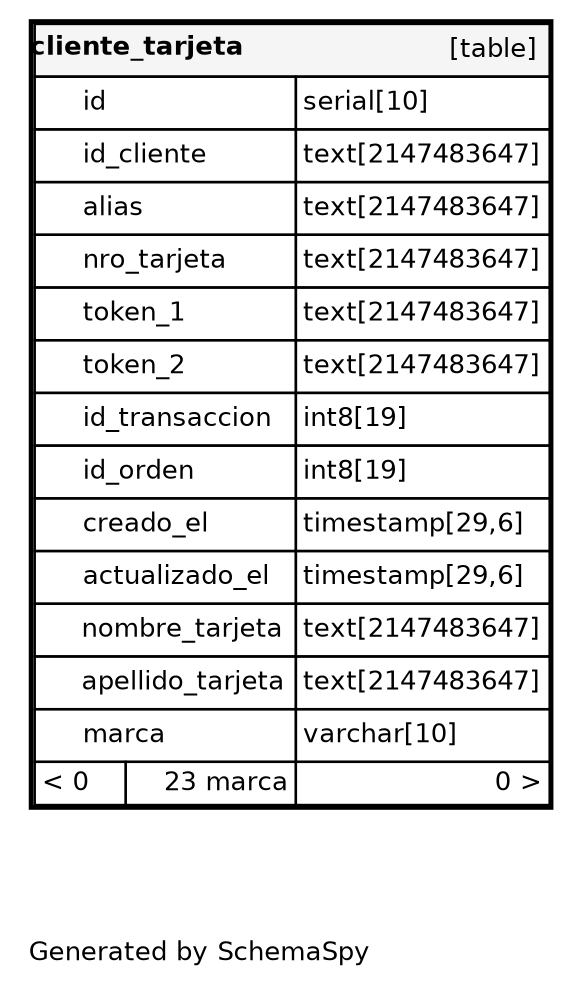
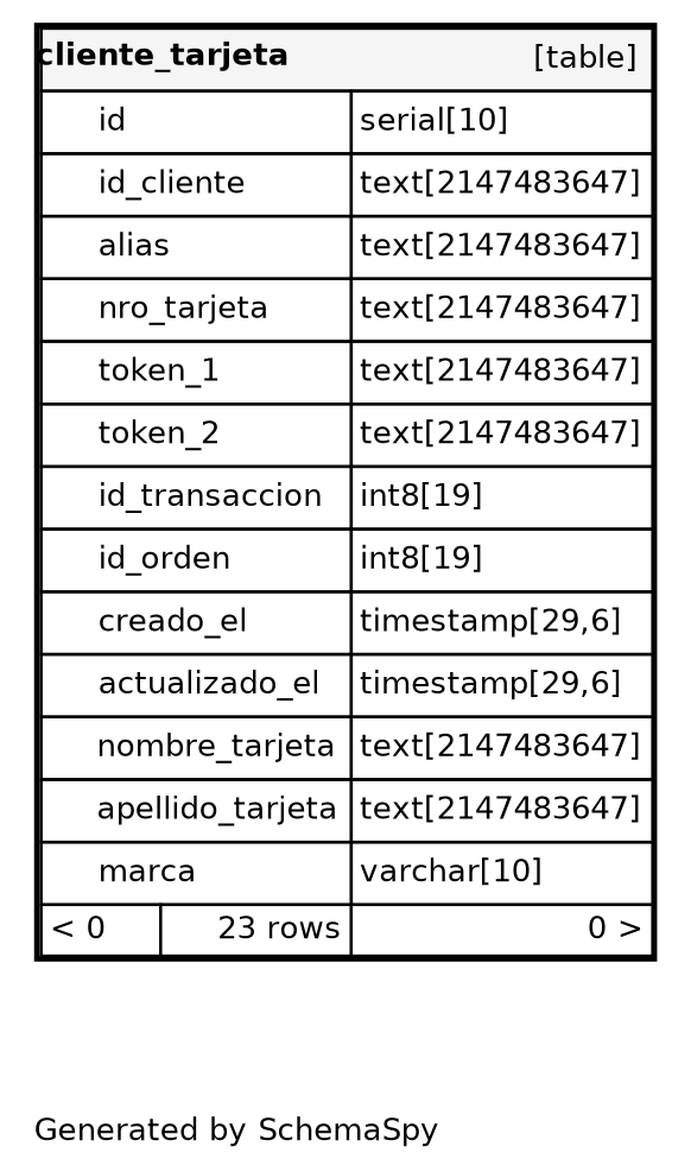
  digraph {
    bgcolor="#ffffff"
    fontname=Helvetica
    fontsize=11
    label="\nGenerated by SchemaSpy"
    labeljust=l
    nodesep=0.18
    rankdir=RL
    ranksep=0.46
    ration=compress
-   n1 [fontname=Helvetica fontsize=11 label=<     <TABLE BORDER="2" CELLBORDER="1" CELLSPACING="0" BGCOLOR="#ffffff">       <TR><TD COLSPAN="4"  BGCOLOR="#f5f5f5"><TABLE BORDER="0" CELLSPACING="0"><TR><TD ALIGN="LEFT" FIXEDSIZE="TRUE" WIDTH="80" HEIGHT="16"><B>cliente_tarjeta</B></TD><TD ALIGN="RIGHT">[table]</TD></TR></TABLE></TD></TR>       <TR><TD PORT="id" COLSPAN="2" ALIGN="LEFT"><TABLE BORDER="0" CELLSPACING="0" ALIGN="LEFT"><TR ALIGN="LEFT"><TD ALIGN="LEFT" FIXEDSIZE="TRUE" WIDTH="15" HEIGHT="16"></TD><TD ALIGN="LEFT" FIXEDSIZE="TRUE" WIDTH="88" HEIGHT="16">id</TD></TR></TABLE></TD><TD PORT="id.type" ALIGN="LEFT">serial[10]</TD></TR>       <TR><TD PORT="id_cliente" COLSPAN="2" ALIGN="LEFT"><TABLE BORDER="0" CELLSPACING="0" ALIGN="LEFT"><TR ALIGN="LEFT"><TD ALIGN="LEFT" FIXEDSIZE="TRUE" WIDTH="15" HEIGHT="16"></TD><TD ALIGN="LEFT" FIXEDSIZE="TRUE" WIDTH="88" HEIGHT="16">id_cliente</TD></TR></TABLE></TD><TD PORT="id_cliente.type" ALIGN="LEFT">text[2147483647]</TD></TR>       <TR><TD PORT="alias" COLSPAN="2" ALIGN="LEFT"><TABLE BORDER="0" CELLSPACING="0" ALIGN="LEFT"><TR ALIGN="LEFT"><TD ALIGN="LEFT" FIXEDSIZE="TRUE" WIDTH="15" HEIGHT="16"></TD><TD ALIGN="LEFT" FIXEDSIZE="TRUE" WIDTH="88" HEIGHT="16">alias</TD></TR></TABLE></TD><TD PORT="alias.type" ALIGN="LEFT">text[2147483647]</TD></TR>       <TR><TD PORT="nro_tarjeta" COLSPAN="2" ALIGN="LEFT"><TABLE BORDER="0" CELLSPACING="0" ALIGN="LEFT"><TR ALIGN="LEFT"><TD ALIGN="LEFT" FIXEDSIZE="TRUE" WIDTH="15" HEIGHT="16"></TD><TD ALIGN="LEFT" FIXEDSIZE="TRUE" WIDTH="88" HEIGHT="16">nro_tarjeta</TD></TR></TABLE></TD><TD PORT="nro_tarjeta.type" ALIGN="LEFT">text[2147483647]</TD></TR>       <TR><TD PORT="token_1" COLSPAN="2" ALIGN="LEFT"><TABLE BORDER="0" CELLSPACING="0" ALIGN="LEFT"><TR ALIGN="LEFT"><TD ALIGN="LEFT" FIXEDSIZE="TRUE" WIDTH="15" HEIGHT="16"></TD><TD ALIGN="LEFT" FIXEDSIZE="TRUE" WIDTH="88" HEIGHT="16">token_1</TD></TR></TABLE></TD><TD PORT="token_1.type" ALIGN="LEFT">text[2147483647]</TD></TR>       <TR><TD PORT="token_2" COLSPAN="2" ALIGN="LEFT"><TABLE BORDER="0" CELLSPACING="0" ALIGN="LEFT"><TR ALIGN="LEFT"><TD ALIGN="LEFT" FIXEDSIZE="TRUE" WIDTH="15" HEIGHT="16"></TD><TD ALIGN="LEFT" FIXEDSIZE="TRUE" WIDTH="88" HEIGHT="16">token_2</TD></TR></TABLE></TD><TD PORT="token_2.type" ALIGN="LEFT">text[2147483647]</TD></TR>       <TR><TD PORT="id_transaccion" COLSPAN="2" ALIGN="LEFT"><TABLE BORDER="0" CELLSPACING="0" ALIGN="LEFT"><TR ALIGN="LEFT"><TD ALIGN="LEFT" FIXEDSIZE="TRUE" WIDTH="15" HEIGHT="16"></TD><TD ALIGN="LEFT" FIXEDSIZE="TRUE" WIDTH="88" HEIGHT="16">id_transaccion</TD></TR></TABLE></TD><TD PORT="id_transaccion.type" ALIGN="LEFT">int8[19]</TD></TR>       <TR><TD PORT="id_orden" COLSPAN="2" ALIGN="LEFT"><TABLE BORDER="0" CELLSPACING="0" ALIGN="LEFT"><TR ALIGN="LEFT"><TD ALIGN="LEFT" FIXEDSIZE="TRUE" WIDTH="15" HEIGHT="16"></TD><TD ALIGN="LEFT" FIXEDSIZE="TRUE" WIDTH="88" HEIGHT="16">id_orden</TD></TR></TABLE></TD><TD PORT="id_orden.type" ALIGN="LEFT">int8[19]</TD></TR>       <TR><TD PORT="creado_el" COLSPAN="2" ALIGN="LEFT"><TABLE BORDER="0" CELLSPACING="0" ALIGN="LEFT"><TR ALIGN="LEFT"><TD ALIGN="LEFT" FIXEDSIZE="TRUE" WIDTH="15" HEIGHT="16"></TD><TD ALIGN="LEFT" FIXEDSIZE="TRUE" WIDTH="88" HEIGHT="16">creado_el</TD></TR></TABLE></TD><TD PORT="creado_el.type" ALIGN="LEFT">timestamp[29,6]</TD></TR>       <TR><TD PORT="actualizado_el" COLSPAN="2" ALIGN="LEFT"><TABLE BORDER="0" CELLSPACING="0" ALIGN="LEFT"><TR ALIGN="LEFT"><TD ALIGN="LEFT" FIXEDSIZE="TRUE" WIDTH="15" HEIGHT="16"></TD><TD ALIGN="LEFT" FIXEDSIZE="TRUE" WIDTH="88" HEIGHT="16">actualizado_el</TD></TR></TABLE></TD><TD PORT="actualizado_el.type" ALIGN="LEFT">timestamp[29,6]</TD></TR>       <TR><TD PORT="nombre_tarjeta" COLSPAN="2" ALIGN="LEFT"><TABLE BORDER="0" CELLSPACING="0" ALIGN="LEFT"><TR ALIGN="LEFT"><TD ALIGN="LEFT" FIXEDSIZE="TRUE" WIDTH="15" HEIGHT="16"></TD><TD ALIGN="LEFT" FIXEDSIZE="TRUE" WIDTH="88" HEIGHT="16">nombre_tarjeta</TD></TR></TABLE></TD><TD PORT="nombre_tarjeta.type" ALIGN="LEFT">text[2147483647]</TD></TR>       <TR><TD PORT="apellido_tarjeta" COLSPAN="2" ALIGN="LEFT"><TABLE BORDER="0" CELLSPACING="0" ALIGN="LEFT"><TR ALIGN="LEFT"><TD ALIGN="LEFT" FIXEDSIZE="TRUE" WIDTH="15" HEIGHT="16"></TD><TD ALIGN="LEFT" FIXEDSIZE="TRUE" WIDTH="88" HEIGHT="16">apellido_tarjeta</TD></TR></TABLE></TD><TD PORT="apellido_tarjeta.type" ALIGN="LEFT">text[2147483647]</TD></TR>       <TR><TD PORT="marca" COLSPAN="2" ALIGN="LEFT"><TABLE BORDER="0" CELLSPACING="0" ALIGN="LEFT"><TR ALIGN="LEFT"><TD ALIGN="LEFT" FIXEDSIZE="TRUE" WIDTH="15" HEIGHT="16"></TD><TD ALIGN="LEFT" FIXEDSIZE="TRUE" WIDTH="88" HEIGHT="16">marca</TD></TR></TABLE></TD><TD PORT="marca.type" ALIGN="LEFT">varchar[10]</TD></TR>       <TR><TD ALIGN="LEFT" BGCOLOR="#ffffff">&lt; 0</TD><TD ALIGN="RIGHT" BGCOLOR="#ffffff">23 marca</TD><TD ALIGN="RIGHT" BGCOLOR="#ffffff">0 &gt;</TD></TR>     </TABLE>> shape=plaintext]
+   n1 [fontname=Helvetica fontsize=11 label=<     <TABLE BORDER="2" CELLBORDER="1" CELLSPACING="0" BGCOLOR="#ffffff">       <TR><TD COLSPAN="4"  BGCOLOR="#f5f5f5"><TABLE BORDER="0" CELLSPACING="0"><TR><TD ALIGN="LEFT" FIXEDSIZE="TRUE" WIDTH="80" HEIGHT="16"><B>cliente_tarjeta</B></TD><TD ALIGN="RIGHT">[table]</TD></TR></TABLE></TD></TR>       <TR><TD PORT="id" COLSPAN="2" ALIGN="LEFT"><TABLE BORDER="0" CELLSPACING="0" ALIGN="LEFT"><TR ALIGN="LEFT"><TD ALIGN="LEFT" FIXEDSIZE="TRUE" WIDTH="15" HEIGHT="16"></TD><TD ALIGN="LEFT" FIXEDSIZE="TRUE" WIDTH="88" HEIGHT="16">id</TD></TR></TABLE></TD><TD PORT="id.type" ALIGN="LEFT">serial[10]</TD></TR>       <TR><TD PORT="id_cliente" COLSPAN="2" ALIGN="LEFT"><TABLE BORDER="0" CELLSPACING="0" ALIGN="LEFT"><TR ALIGN="LEFT"><TD ALIGN="LEFT" FIXEDSIZE="TRUE" WIDTH="15" HEIGHT="16"></TD><TD ALIGN="LEFT" FIXEDSIZE="TRUE" WIDTH="88" HEIGHT="16">id_cliente</TD></TR></TABLE></TD><TD PORT="id_cliente.type" ALIGN="LEFT">text[2147483647]</TD></TR>       <TR><TD PORT="alias" COLSPAN="2" ALIGN="LEFT"><TABLE BORDER="0" CELLSPACING="0" ALIGN="LEFT"><TR ALIGN="LEFT"><TD ALIGN="LEFT" FIXEDSIZE="TRUE" WIDTH="15" HEIGHT="16"></TD><TD ALIGN="LEFT" FIXEDSIZE="TRUE" WIDTH="88" HEIGHT="16">alias</TD></TR></TABLE></TD><TD PORT="alias.type" ALIGN="LEFT">text[2147483647]</TD></TR>       <TR><TD PORT="nro_tarjeta" COLSPAN="2" ALIGN="LEFT"><TABLE BORDER="0" CELLSPACING="0" ALIGN="LEFT"><TR ALIGN="LEFT"><TD ALIGN="LEFT" FIXEDSIZE="TRUE" WIDTH="15" HEIGHT="16"></TD><TD ALIGN="LEFT" FIXEDSIZE="TRUE" WIDTH="88" HEIGHT="16">nro_tarjeta</TD></TR></TABLE></TD><TD PORT="nro_tarjeta.type" ALIGN="LEFT">text[2147483647]</TD></TR>       <TR><TD PORT="token_1" COLSPAN="2" ALIGN="LEFT"><TABLE BORDER="0" CELLSPACING="0" ALIGN="LEFT"><TR ALIGN="LEFT"><TD ALIGN="LEFT" FIXEDSIZE="TRUE" WIDTH="15" HEIGHT="16"></TD><TD ALIGN="LEFT" FIXEDSIZE="TRUE" WIDTH="88" HEIGHT="16">token_1</TD></TR></TABLE></TD><TD PORT="token_1.type" ALIGN="LEFT">text[2147483647]</TD></TR>       <TR><TD PORT="token_2" COLSPAN="2" ALIGN="LEFT"><TABLE BORDER="0" CELLSPACING="0" ALIGN="LEFT"><TR ALIGN="LEFT"><TD ALIGN="LEFT" FIXEDSIZE="TRUE" WIDTH="15" HEIGHT="16"></TD><TD ALIGN="LEFT" FIXEDSIZE="TRUE" WIDTH="88" HEIGHT="16">token_2</TD></TR></TABLE></TD><TD PORT="token_2.type" ALIGN="LEFT">text[2147483647]</TD></TR>       <TR><TD PORT="id_transaccion" COLSPAN="2" ALIGN="LEFT"><TABLE BORDER="0" CELLSPACING="0" ALIGN="LEFT"><TR ALIGN="LEFT"><TD ALIGN="LEFT" FIXEDSIZE="TRUE" WIDTH="15" HEIGHT="16"></TD><TD ALIGN="LEFT" FIXEDSIZE="TRUE" WIDTH="88" HEIGHT="16">id_transaccion</TD></TR></TABLE></TD><TD PORT="id_transaccion.type" ALIGN="LEFT">int8[19]</TD></TR>       <TR><TD PORT="id_orden" COLSPAN="2" ALIGN="LEFT"><TABLE BORDER="0" CELLSPACING="0" ALIGN="LEFT"><TR ALIGN="LEFT"><TD ALIGN="LEFT" FIXEDSIZE="TRUE" WIDTH="15" HEIGHT="16"></TD><TD ALIGN="LEFT" FIXEDSIZE="TRUE" WIDTH="88" HEIGHT="16">id_orden</TD></TR></TABLE></TD><TD PORT="id_orden.type" ALIGN="LEFT">int8[19]</TD></TR>       <TR><TD PORT="creado_el" COLSPAN="2" ALIGN="LEFT"><TABLE BORDER="0" CELLSPACING="0" ALIGN="LEFT"><TR ALIGN="LEFT"><TD ALIGN="LEFT" FIXEDSIZE="TRUE" WIDTH="15" HEIGHT="16"></TD><TD ALIGN="LEFT" FIXEDSIZE="TRUE" WIDTH="88" HEIGHT="16">creado_el</TD></TR></TABLE></TD><TD PORT="creado_el.type" ALIGN="LEFT">timestamp[29,6]</TD></TR>       <TR><TD PORT="actualizado_el" COLSPAN="2" ALIGN="LEFT"><TABLE BORDER="0" CELLSPACING="0" ALIGN="LEFT"><TR ALIGN="LEFT"><TD ALIGN="LEFT" FIXEDSIZE="TRUE" WIDTH="15" HEIGHT="16"></TD><TD ALIGN="LEFT" FIXEDSIZE="TRUE" WIDTH="88" HEIGHT="16">actualizado_el</TD></TR></TABLE></TD><TD PORT="actualizado_el.type" ALIGN="LEFT">timestamp[29,6]</TD></TR>       <TR><TD PORT="nombre_tarjeta" COLSPAN="2" ALIGN="LEFT"><TABLE BORDER="0" CELLSPACING="0" ALIGN="LEFT"><TR ALIGN="LEFT"><TD ALIGN="LEFT" FIXEDSIZE="TRUE" WIDTH="15" HEIGHT="16"></TD><TD ALIGN="LEFT" FIXEDSIZE="TRUE" WIDTH="88" HEIGHT="16">nombre_tarjeta</TD></TR></TABLE></TD><TD PORT="nombre_tarjeta.type" ALIGN="LEFT">text[2147483647]</TD></TR>       <TR><TD PORT="apellido_tarjeta" COLSPAN="2" ALIGN="LEFT"><TABLE BORDER="0" CELLSPACING="0" ALIGN="LEFT"><TR ALIGN="LEFT"><TD ALIGN="LEFT" FIXEDSIZE="TRUE" WIDTH="15" HEIGHT="16"></TD><TD ALIGN="LEFT" FIXEDSIZE="TRUE" WIDTH="88" HEIGHT="16">apellido_tarjeta</TD></TR></TABLE></TD><TD PORT="apellido_tarjeta.type" ALIGN="LEFT">text[2147483647]</TD></TR>       <TR><TD PORT="marca" COLSPAN="2" ALIGN="LEFT"><TABLE BORDER="0" CELLSPACING="0" ALIGN="LEFT"><TR ALIGN="LEFT"><TD ALIGN="LEFT" FIXEDSIZE="TRUE" WIDTH="15" HEIGHT="16"></TD><TD ALIGN="LEFT" FIXEDSIZE="TRUE" WIDTH="88" HEIGHT="16">marca</TD></TR></TABLE></TD><TD PORT="marca.type" ALIGN="LEFT">varchar[10]</TD></TR>       <TR><TD ALIGN="LEFT" BGCOLOR="#ffffff">&lt; 0</TD><TD ALIGN="RIGHT" BGCOLOR="#ffffff">23 rows</TD><TD ALIGN="RIGHT" BGCOLOR="#ffffff">0 &gt;</TD></TR>     </TABLE>> shape=plaintext]
  }
